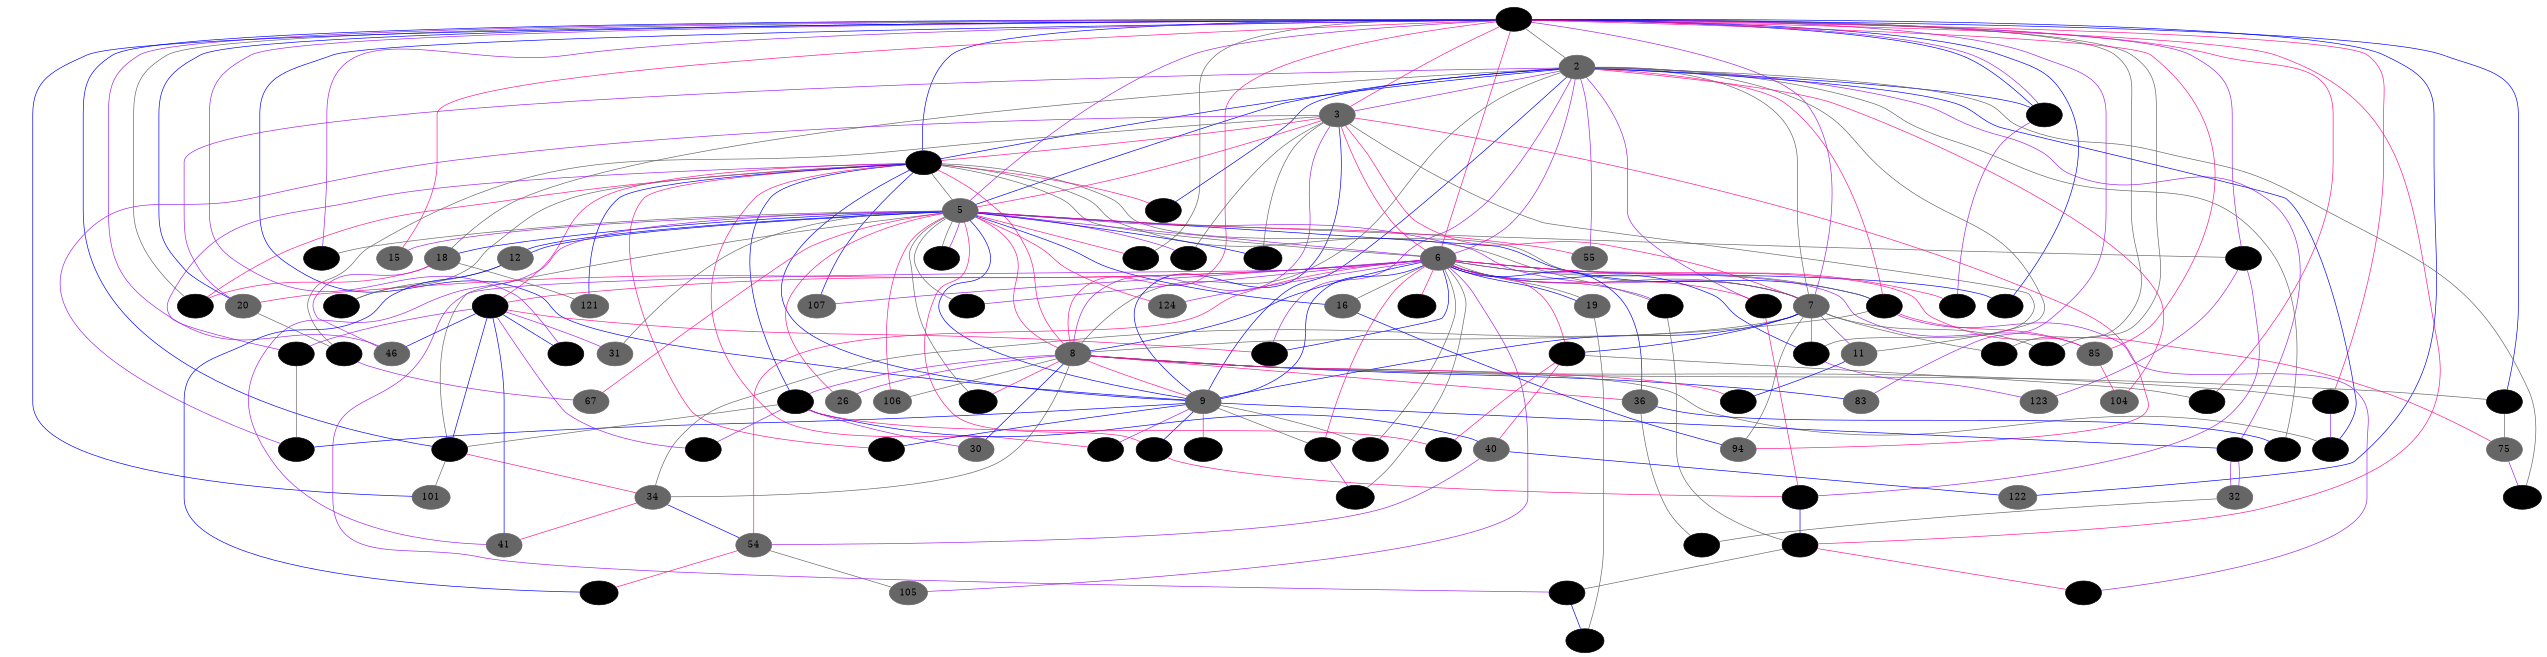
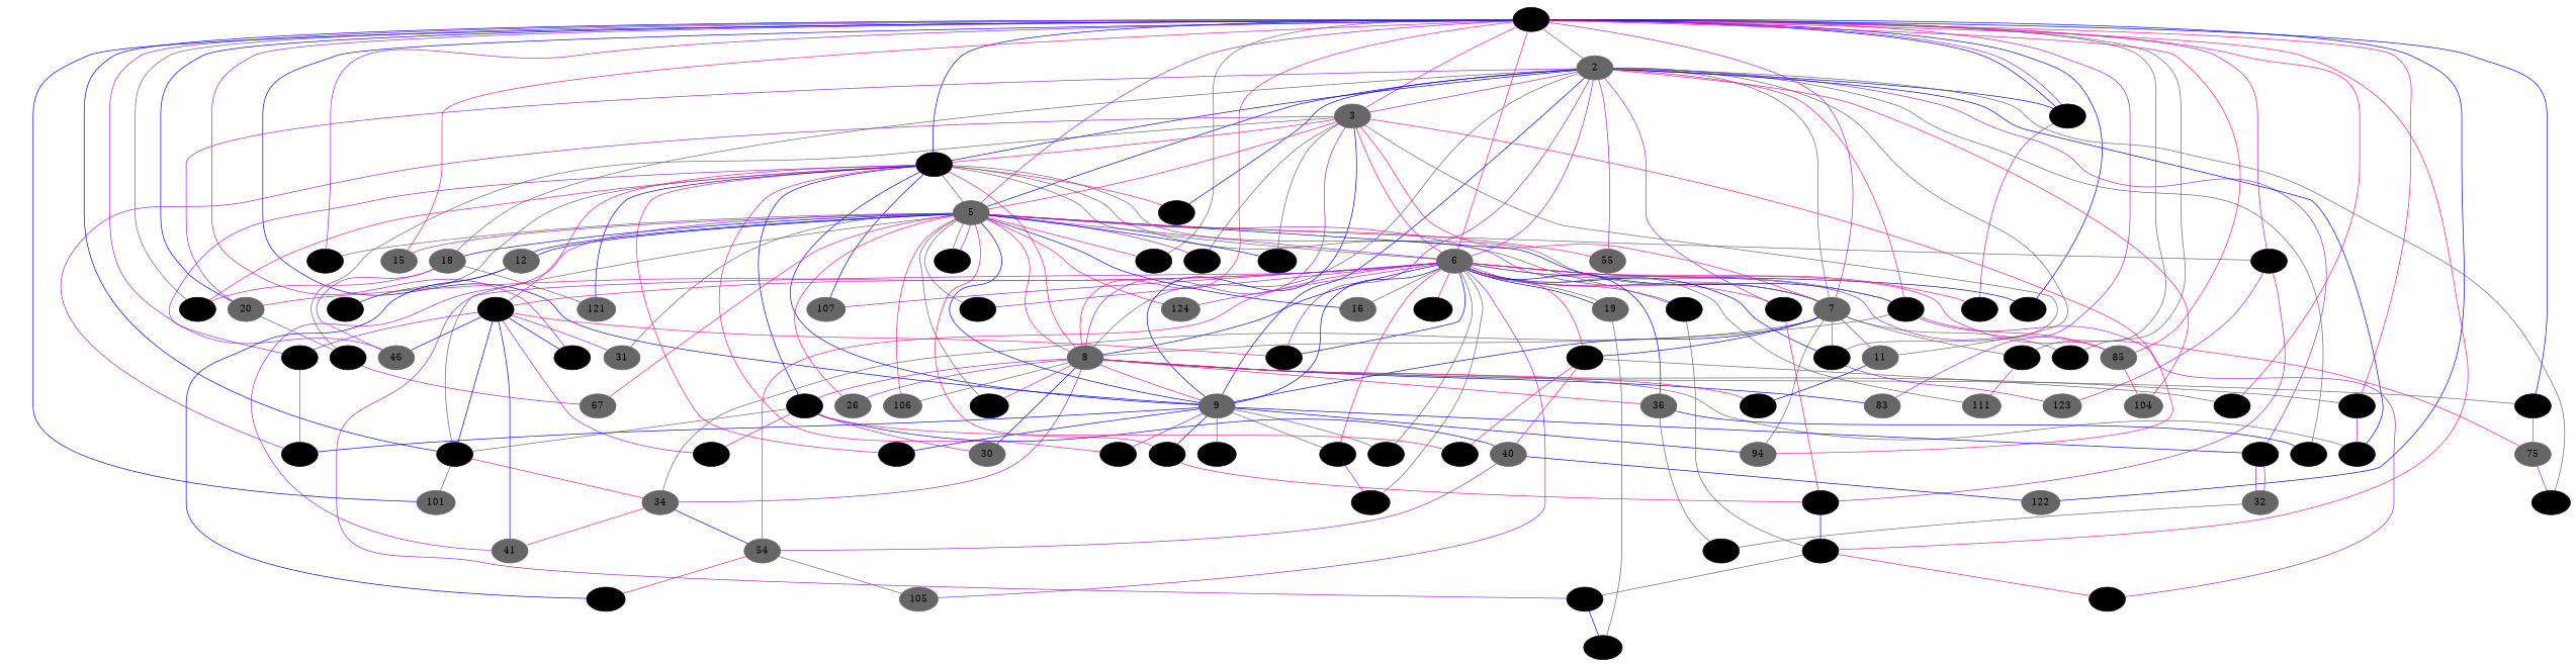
  graph {
    node [color=black style=filled]
    edge [color=gray40]
    1 [super="+86"]
    2 [color=gray40 super="+76"]
    3 [color=gray40 super="+115"]
    4 [super="+80"]
    5 [color=gray40 super="+109"]
    6 [color=gray40 super="+10"]
    7 [color=gray40 super="+25"]
    8 [color=gray40 super="+20"]
    9 [color=gray40 super="+91"]
    13
    15 [color=gray40]
    21 [super="+98"]
    27
    28
    33 [super="+110"]
    46 [color=gray40 super="+68"]
    47 [super="+102"]
    48
    n19 [color=gray40 label=20 super="+84"]
    53
    56
    57
    61
    71
    83 [color=gray40]
    85 [color=gray40]
    87 [super="+100"]
    89
    101 [color=gray40]
    122 [color=gray40]
    11 [color=gray40]
    17 [super="+73"]
    18 [color=gray40 super="+118"]
    22 [super="+90"]
    38
    39 [super="+44"]
    43
    55 [color=gray40]
    96 [super="+108"]
    97
    103
    104 [color=gray40]
    51 [super="+81"]
    65
    66
    88
    94 [color=gray40]
    112
    14 [super="+23"]
    29 [super="+64"]
    42
    52
    62
    77
    99
    107 [color=gray40]
    121 [color=gray40]
    12 [color=gray40]
    16 [color=gray40]
    26 [color=gray40]
    31 [color=gray40]
    35
    41 [color=gray40 super="+63"]
    67 [color=gray40]
    82
    92
    106 [color=gray40]
    117
    124 [color=gray40]
    19 [color=gray40]
    24
    36 [color=gray40 super="+78"]
    45
    54 [color=gray40 super="+72"]
    74
    75 [color=gray40]
    79
    93
    105 [color=gray40]
+   111 [color=gray40]
    119
    120
    30 [color=gray40]
    34 [color=gray40 super="+37"]
    49
    116
    69 [super="+70"]
    123 [color=gray40]
    95
    32 [color=gray40]
    59
    40 [color=gray40]
    60
    113
    114
    58
    1 -- 2
    1 -- 3 [color=deeppink]
    1 -- 4 [color=blue]
    1 -- 5 [color=purple]
    1 -- 6 [color=deeppink weight=2]
    1 -- 7 [color=purple]
    1 -- 8 [color=deeppink]
    1 -- 9 [color=blue]
    1 -- 13 [color=purple]
    1 -- 15 [color=deeppink]
    1 -- 21 [color=blue]
    1 -- 21 [color=purple]
    1 -- 27
    1 -- 28 [color=deeppink]
    1 -- 33 [color=blue]
    1 -- 46 [color=purple]
    1 -- 47 [color=purple weight=2]
    1 -- 48
    1 -- n19 [color=blue]
    1 -- 53 [color=deeppink]
    1 -- 56 [color=blue]
    1 -- 57
    1 -- 61 [color=blue]
    1 -- 71 [color=purple]
    1 -- 83 [color=purple]
    1 -- 85 [color=deeppink]
    1 -- 87 [color=deeppink]
    1 -- 89
    1 -- 101 [color=blue]
    1 -- 122 [color=blue]
    2 -- 3 [color=purple]
    2 -- 4 [color=blue]
    2 -- 5 [color=blue]
    2 -- 6 [color=purple weight=2]
    2 -- 7
    2 -- 8
    2 -- 9 [color=blue]
    2 -- 21 [color=blue]
    2 -- n19 [color=purple]
    2 -- 11
    2 -- 17 [color=deeppink]
    2 -- 18
    2 -- 22 [color=purple]
    2 -- 38 [color=purple]
    2 -- 39 [color=purple weight=2]
    2 -- 43
    2 -- 55 [color=purple]
    2 -- 96 [color=blue]
    2 -- 97 [color=blue]
    2 -- 103
    2 -- 104 [color=deeppink]
    3 -- 4 [color=deeppink]
    3 -- 5 [color=deeppink weight=2]
    3 -- 6 [color=deeppink weight=2]
    3 -- 7 [color=deeppink]
    3 -- 8 [color=purple]
    3 -- 9 [color=blue]
    3 -- 51
    3 -- 65
    3 -- 66
    3 -- 88 [color=purple]
    3 -- 94 [color=deeppink]
    3 -- 112
    4 -- 5 [weight=2]
    4 -- 6 [weight=2]
    4 -- 7
    4 -- 8 [color=deeppink weight=2]
    4 -- 9 [color=blue]
    4 -- 89 [color=deeppink]
    4 -- 97 [color=deeppink]
    4 -- 14 [color=deeppink]
    4 -- 29 [color=blue]
    4 -- 42
    4 -- 52 [color=deeppink]
    4 -- 62
    4 -- 77 [color=purple]
    4 -- 99 [color=deeppink]
    4 -- 107 [color=blue]
    4 -- 121 [color=blue]
    5 -- 6 [color=purple weight=2]
    5 -- 7 [color=purple]
    5 -- 8 [color=deeppink]
    5 -- 9 [color=blue]
    5 -- 13
    5 -- 15 [color=purple]
    5 -- 27 [color=deeppink]
    5 -- 33
    5 -- 47
    5 -- 17 [color=blue]
    5 -- 18 [color=blue]
    5 -- 55 [color=deeppink]
    5 -- 66 [color=purple]
    5 -- 112 [color=blue]
    5 -- 12 [color=blue]
    5 -- 12 [color=blue]
    5 -- 16 [color=blue]
    5 -- 26 [color=deeppink]
    5 -- 31
    5 -- 35 [color=deeppink]
    5 -- 41 [color=purple]
    5 -- 67 [color=deeppink]
    5 -- 82
    5 -- 92
    5 -- 92 [color=purple]
    5 -- 106 [color=deeppink]
    5 -- 117
    5 -- 124 [color=deeppink]
    6 -- 7 [weight=2]
    6 -- 8 [color=blue weight=2]
    6 -- 9 [color=blue weight=2]
    6 -- n19 [color=deeppink]
    6 -- 56 [color=blue]
    6 -- 85 [color=purple]
    6 -- 17
    6 -- 38 [color=deeppink]
    6 -- 39 [color=blue]
    6 -- 51 [color=blue]
    6 -- 14 [color=deeppink weight=2]
    6 -- 42 [color=purple]
    6 -- 107 [color=purple]
    6 -- 16
    6 -- 82 [color=purple]
    6 -- 124 [color=purple]
    6 -- 19 [color=blue]
    6 -- 19
    6 -- 24 [color=deeppink]
    6 -- 36 [color=blue]
    6 -- 45 [color=deeppink]
    6 -- 54 [color=deeppink]
    6 -- 74
    6 -- 75 [color=deeppink]
    6 -- 79 [color=deeppink]
    6 -- 93 [color=purple]
    6 -- 105 [color=purple]
+   6 -- 111
    6 -- 119
    6 -- 120 [color=deeppink weight=2]
    7 -- 8
    7 -- 9 [color=blue]
    7 -- 48
    7 -- 57
    7 -- 11 [color=purple]
    7 -- 51
    7 -- 94
    7 -- 24 [color=blue]
    8 -- 9 [color=deeppink]
    8 -- 53
    8 -- 61
    8 -- 83 [color=blue]
    8 -- 96
    8 -- 29 [color=purple]
    8 -- 26 [color=purple]
    8 -- 106
    8 -- 117 [color=deeppink]
    8 -- 36 [color=deeppink weight=2]
    8 -- 30 [color=blue]
-   8 -- 34
+   8 -- 34 [color=purple]
    8 -- 49 [color=deeppink]
    9 -- 22 [color=blue]
    9 -- 88 [color=blue]
-   16 -- 94 [color=blue]
+   9 -- 94 [color=blue]
    9 -- 52 [color=blue]
    9 -- 99 [color=purple]
    9 -- 35 [color=blue]
    9 -- 45
    9 -- 74
    9 -- 116 [color=deeppink weight=2]
    21 -- 79 [color=purple]
    33 -- 101
    33 -- 34 [color=deeppink]
    47 -- 69 [color=purple]
    47 -- 123 [color=purple]
    n19 -- 65
    53 -- 96 [color=purple]
+   57 -- 111 [color=deeppink]
    61 -- 75
    85 -- 104 [color=deeppink]
    87 -- 93
    87 -- 95 [color=deeppink]
    11 -- 49 [color=blue]
    17 -- 85 [color=deeppink]
    17 -- 34
    17 -- 95 [color=purple]
    18 -- 46 [color=purple]
    18 -- 89 [color=deeppink]
    18 -- 121
    22 -- 32 [color=purple weight=2]
    22 -- 32 [color=purple]
    38 -- 69 [color=deeppink]
    51 -- 123 [color=purple]
    65 -- 67 [color=purple]
    14 -- 33 [color=blue]
    14 -- 46 [color=blue]
    14 -- 71 [color=blue]
    14 -- 39 [color=deeppink]
    14 -- 77 [color=purple]
    14 -- 31 [color=purple]
    14 -- 41 [color=blue]
    14 -- 59 [color=purple]
    29 -- 33
    29 -- 30 [color=purple]
    29 -- 59 [color=purple]
    29 -- 40 [color=blue]
    29 -- 60 [color=deeppink]
    42 -- 87
    77 -- 88
    12 -- 62
    12 -- 113 [color=blue]
    35 -- 69 [color=deeppink]
    19 -- 114
    24 -- 28
    24 -- 40 [color=deeppink]
    24 -- 60 [color=deeppink]
    36 -- 43 [color=blue]
    36 -- 58
    45 -- 119 [color=purple]
    54 -- 105
    54 -- 113 [color=deeppink]
    75 -- 103 [color=purple]
    93 -- 114 [color=blue]
    34 -- 41 [color=deeppink]
    34 -- 54 [color=blue]
    69 -- 87 [color=blue]
    32 -- 58
    40 -- 122 [color=blue]
    40 -- 54 [color=purple]
  }
